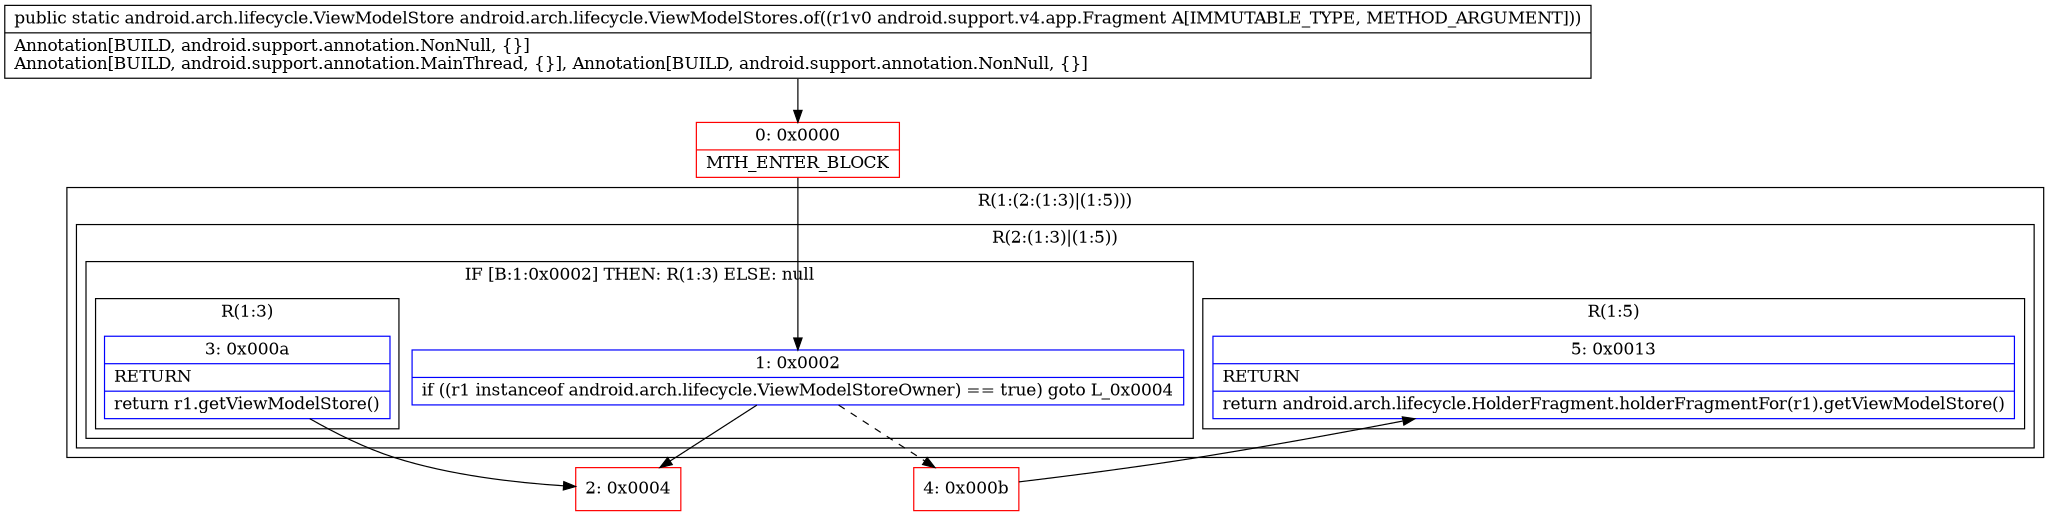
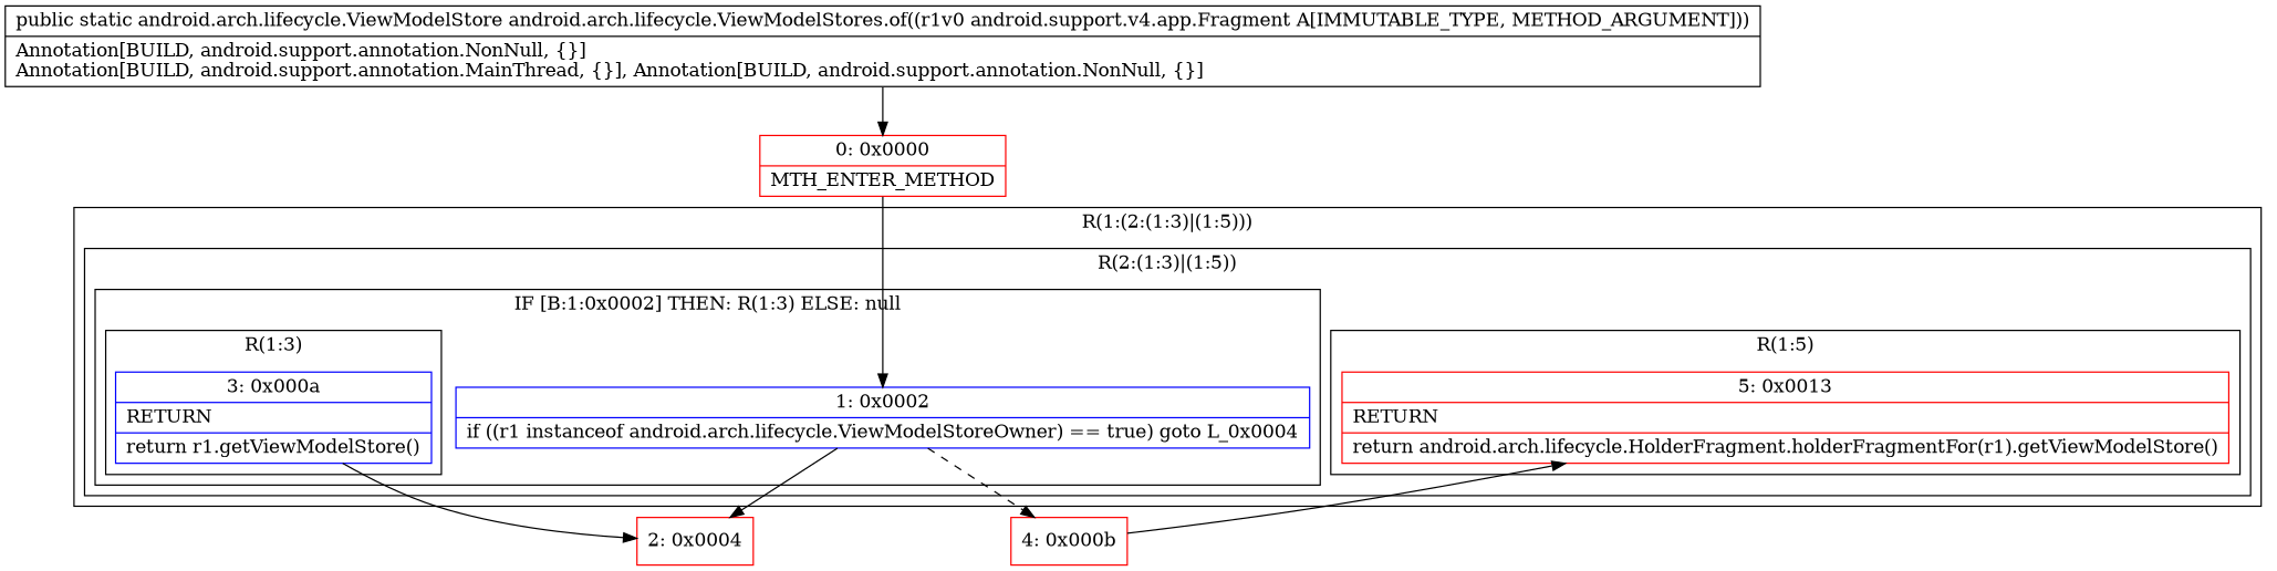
  digraph {
    node [color=blue shape=record]
    n1 [label="{3\:\ 0x000a|RETURN\l|return r1.getViewModelStore()\l}"]
    n2 [label="{1\:\ 0x0002|if ((r1 instanceof android.arch.lifecycle.ViewModelStoreOwner) == true) goto L_0x0004\l}"]
-   n3 [label="{5\:\ 0x0013|RETURN\l|return android.arch.lifecycle.HolderFragment.holderFragmentFor(r1).getViewModelStore()\l}"]
+   n3 [color=red label="{5\:\ 0x0013|RETURN\l|return android.arch.lifecycle.HolderFragment.holderFragmentFor(r1).getViewModelStore()\l}"]
    n4 [color=red label="{2\:\ 0x0004}"]
    n5 [color=red label="{4\:\ 0x000b}"]
-   n6 [color=red label="{0\:\ 0x0000|MTH_ENTER_BLOCK\l}"]
+   n6 [color=red label="{0\:\ 0x0000|MTH_ENTER_METHOD\l}"]
    n7 [label="{public static android.arch.lifecycle.ViewModelStore android.arch.lifecycle.ViewModelStores.of((r1v0 android.support.v4.app.Fragment A[IMMUTABLE_TYPE, METHOD_ARGUMENT]))  | Annotation[BUILD, android.support.annotation.NonNull, \{\}]\lAnnotation[BUILD, android.support.annotation.MainThread, \{\}], Annotation[BUILD, android.support.annotation.NonNull, \{\}]\l}" color=""]
    subgraph cluster_1 {
      label="R(1:(2:(1:3)|(1:5)))"
      subgraph cluster_2 {
        label="R(2:(1:3)|(1:5))"
        subgraph cluster_3 {
          label="IF [B:1:0x0002] THEN: R(1:3) ELSE: null"
          n2
          subgraph cluster_4 {
            label="R(1:3)"
            n1
          }
        }
        subgraph cluster_5 {
          label="R(1:5)"
          n3
        }
      }
    }
    n1 -> n4
    n2 -> n4
    n2 -> n5 [style=dashed]
    n5 -> n3
    n6 -> n2
    n7 -> n6
  }
